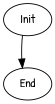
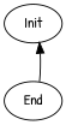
  digraph {
    fontname="Patrick Hand"
    node [fontname="Patrick Hand"]
    Init
    End
-   Init -> End [fontname="Patrick Hand"]
+   End -> Init [fontname="Patrick Hand"]
  }
